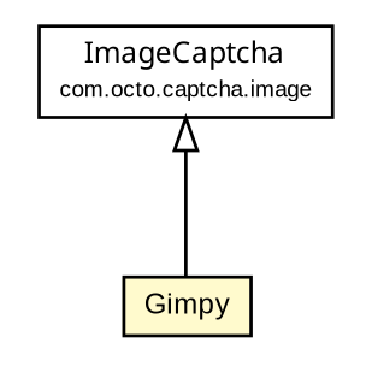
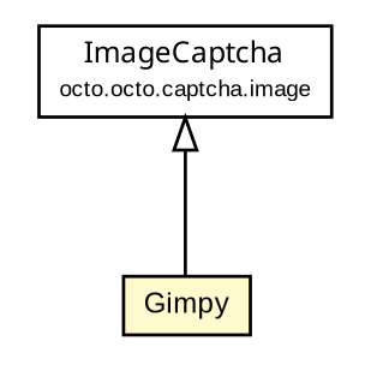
  digraph {
    node [fontcolor=black fontname=arial fontsize=9.0 shape=plaintext]
    n1 [label=<<table border="0" cellborder="1" cellspacing="0" cellpadding="2" port="p" bgcolor="lemonChiffon" href="./Gimpy.html"> 		<tr><td><table border="0" cellspacing="0" cellpadding="1"> 			<tr><td> Gimpy </td></tr> 		</table></td></tr> 		</table>>]
-   n2 [label=<<table border="0" cellborder="1" cellspacing="0" cellpadding="2" port="p" href="../ImageCaptcha.html"> 		<tr><td><table border="0" cellspacing="0" cellpadding="1"> 			<tr><td><font face="ariali"> ImageCaptcha </font></td></tr> 			<tr><td><font point-size="7.0"> com.octo.captcha.image </font></td></tr> 		</table></td></tr> 		</table>>]
+   n2 [label=<<table border="0" cellborder="1" cellspacing="0" cellpadding="2" port="p" href="../ImageCaptcha.html"> 		<tr><td><table border="0" cellspacing="0" cellpadding="1"> 			<tr><td><font face="ariali"> ImageCaptcha </font></td></tr> 			<tr><td><font point-size="7.0"> octo.octo.captcha.image </font></td></tr> 		</table></td></tr> 		</table>>]
    n2 -> n1 [arrowtail=empty dir=back fontname=arial fontsize=10 headport=p labelfontname=arial labelfontsize=10 tailport=p]
  }
